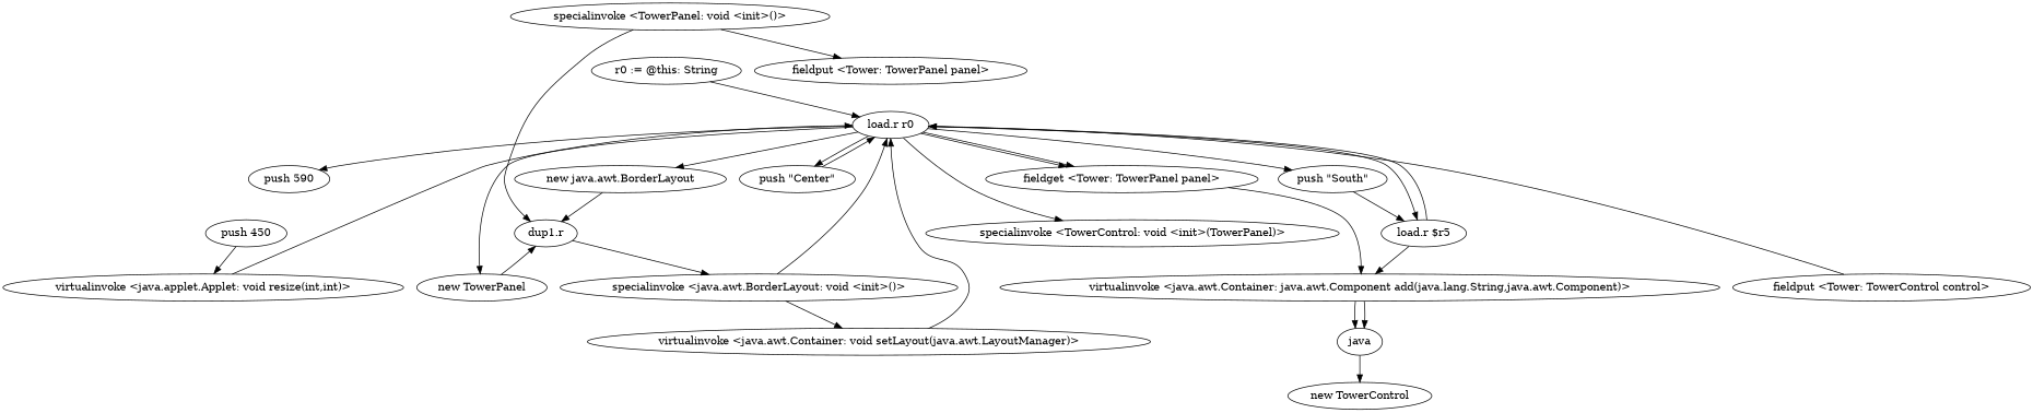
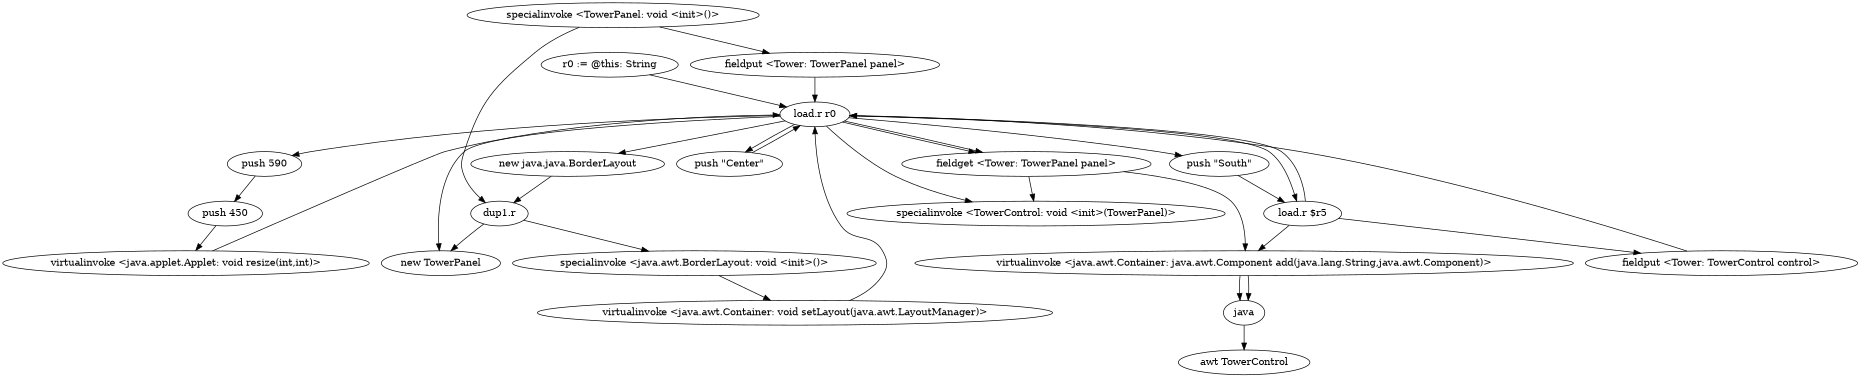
  digraph {
    fontname="DejaVu Serif"
    node [fontname="DejaVu Serif"]
    edge [fontname="DejaVu Serif"]
    n1 [label="r0 := @this: String"]
    "load.r r0"
    n3 [label="push 590"]
-   "new java.awt.BorderLayout"
+   "new java.awt.BorderLayout" [label="new java.java.BorderLayout"]
    "new TowerPanel"
    "push \"Center\""
    "fieldget <Tower: TowerPanel panel>"
    "load.r $r5"
    "push \"South\""
    "specialinvoke <TowerControl: void <init>(TowerPanel)>"
    "push 450"
    "dup1.r"
    "virtualinvoke <java.awt.Container: java.awt.Component add(java.lang.String,java.awt.Component)>"
    "fieldput <Tower: TowerControl control>"
    "virtualinvoke <java.applet.Applet: void resize(int,int)>"
    "specialinvoke <java.awt.BorderLayout: void <init>()>"
    "virtualinvoke <java.awt.Container: void setLayout(java.awt.LayoutManager)>"
    "specialinvoke <TowerPanel: void <init>()>"
    "fieldput <Tower: TowerPanel panel>"
    n20 [label=java]
-   "new TowerControl"
+   "new TowerControl" [label="awt TowerControl"]
    n1 -> "load.r r0"
    "load.r r0" -> n3
    "load.r r0" -> "new java.awt.BorderLayout"
    "load.r r0" -> "new TowerPanel"
    "load.r r0" -> "push \"Center\""
    "load.r r0" -> "fieldget <Tower: TowerPanel panel>"
    "load.r r0" -> "fieldget <Tower: TowerPanel panel>"
    "load.r r0" -> "load.r $r5"
    "load.r r0" -> "push \"South\""
    "load.r r0" -> "specialinvoke <TowerControl: void <init>(TowerPanel)>"
+   n3 -> "push 450"
    "new java.awt.BorderLayout" -> "dup1.r"
-   "new TowerPanel" -> "dup1.r"
+   "dup1.r" -> "new TowerPanel"
    "push \"Center\"" -> "load.r r0"
+   "fieldget <Tower: TowerPanel panel>" -> "specialinvoke <TowerControl: void <init>(TowerPanel)>"
    "fieldget <Tower: TowerPanel panel>" -> "virtualinvoke <java.awt.Container: java.awt.Component add(java.lang.String,java.awt.Component)>"
    "load.r $r5" -> "load.r r0"
    "load.r $r5" -> "virtualinvoke <java.awt.Container: java.awt.Component add(java.lang.String,java.awt.Component)>"
+   "load.r $r5" -> "fieldput <Tower: TowerControl control>"
    "push \"South\"" -> "load.r $r5"
    "push 450" -> "virtualinvoke <java.applet.Applet: void resize(int,int)>"
    "dup1.r" -> "specialinvoke <java.awt.BorderLayout: void <init>()>"
    "virtualinvoke <java.awt.Container: java.awt.Component add(java.lang.String,java.awt.Component)>" -> n20
    "virtualinvoke <java.awt.Container: java.awt.Component add(java.lang.String,java.awt.Component)>" -> n20
    "fieldput <Tower: TowerControl control>" -> "load.r r0"
    "virtualinvoke <java.applet.Applet: void resize(int,int)>" -> "load.r r0"
    "specialinvoke <java.awt.BorderLayout: void <init>()>" -> "virtualinvoke <java.awt.Container: void setLayout(java.awt.LayoutManager)>"
    "virtualinvoke <java.awt.Container: void setLayout(java.awt.LayoutManager)>" -> "load.r r0"
    "specialinvoke <TowerPanel: void <init>()>" -> "dup1.r"
    "specialinvoke <TowerPanel: void <init>()>" -> "fieldput <Tower: TowerPanel panel>"
-   "specialinvoke <java.awt.BorderLayout: void <init>()>" -> "load.r r0"
+   "fieldput <Tower: TowerPanel panel>" -> "load.r r0"
    n20 -> "new TowerControl"
  }
